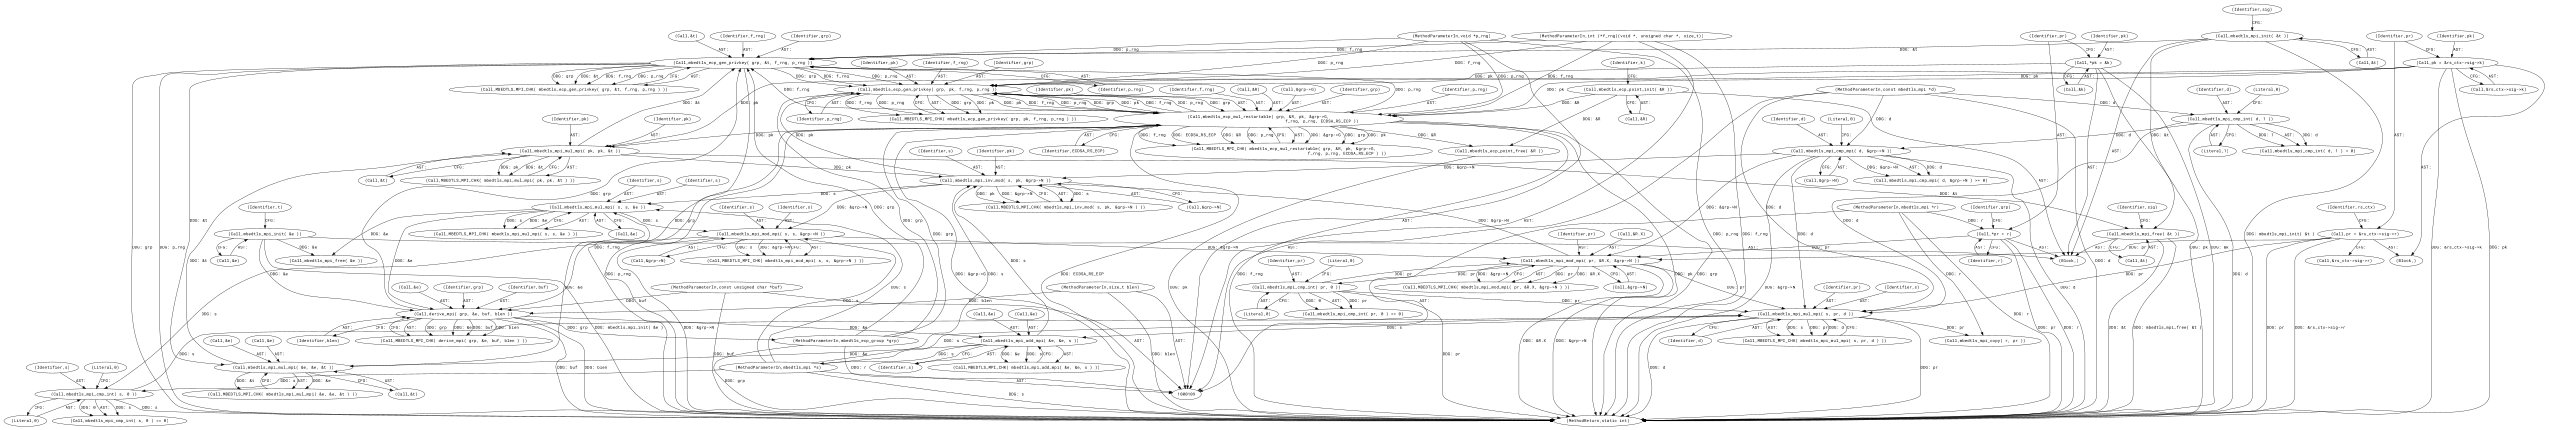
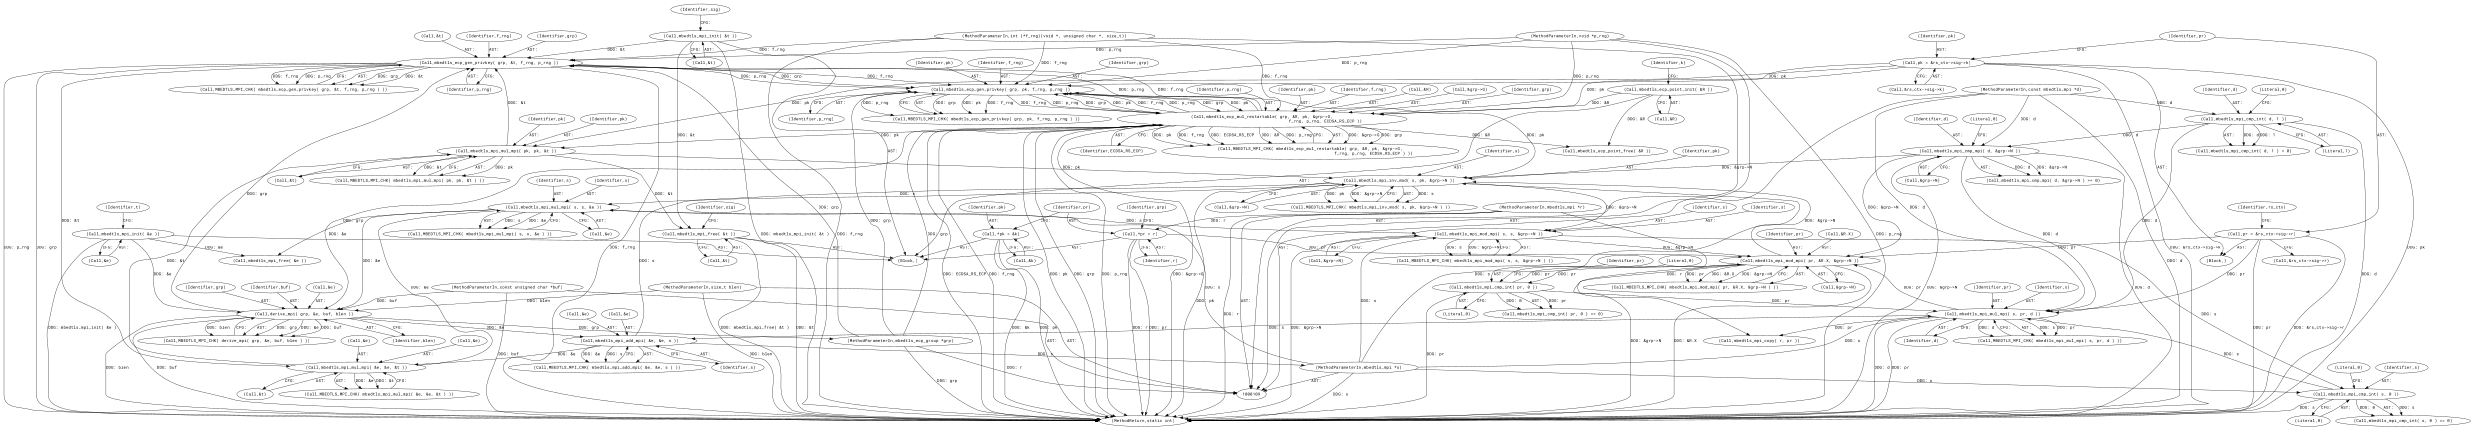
  digraph {
    fontname="Roboto Mono"
    node [fontname="Roboto Mono"]
    edge [fontname="Roboto Mono"]
    n1 [label="(Call,mbedtls_mpi_free( &t ))"]
    n2 [label="(Block,)"]
    n3 [label="(MethodReturn,static int)"]
    n4 [label="(Call,&t)"]
    n5 [label="(Call,mbedtls_mpi_init( &t ))"]
    n6 [label="(Call,mbedtls_ecp_gen_privkey( grp, &t, f_rng, p_rng ))"]
    n7 [label="(Call,&t)"]
    n8 [label="(Call,mbedtls_ecp_gen_privkey( grp, pk, f_rng, p_rng ))"]
    n9 [label="(Call,mbedtls_mpi_mul_mpi( &e, &e, &t ))"]
    n10 [label="(Identifier,p_rng)"]
    n11 [label="(Call,MBEDTLS_MPI_CHK( mbedtls_ecp_gen_privkey( grp, &t, f_rng, p_rng ) ))"]
    n12 [label="(Call,mbedtls_mpi_mul_mpi( pk, pk, &t ))"]
    n13 [label="(Call,mbedtls_mpi_inv_mod( s, pk, &grp->N ))"]
    n14 [label="(Call,&t)"]
    n15 [label="(Call,MBEDTLS_MPI_CHK( mbedtls_mpi_mul_mpi( pk, pk, &t ) ))"]
    n16 [label="(Call,mbedtls_mpi_mul_mpi( s, s, &e ))"]
    n17 [label="(Call,mbedtls_mpi_mod_mpi( s, s, &grp->N ))"]
    n18 [label="(Call,MBEDTLS_MPI_CHK( mbedtls_mpi_inv_mod( s, pk, &grp->N ) ))"]
    n19 [label="(Call,&grp->N)"]
    n20 [label="(Call,mbedtls_ecp_mul_restartable( grp, &R, pk, &grp->G,\n                                                  f_rng, p_rng, ECDSA_RS_ECP ))"]
    n21 [label="(Call,derive_mpi( grp, &e, buf, blen ))"]
    n22 [label="(Call,mbedtls_ecp_point_free( &R ))"]
    n23 [label="(Identifier,ECDSA_RS_ECP)"]
    n24 [label="(Call,MBEDTLS_MPI_CHK( mbedtls_ecp_mul_restartable( grp, &R, pk, &grp->G,\n                                                  f_rng, p_rng, ECDSA_RS_ECP ) ))"]
    n25 [label="(Call,MBEDTLS_MPI_CHK( mbedtls_ecp_gen_privkey( grp, pk, f_rng, p_rng ) ))"]
    n26 [label="(Identifier,p_rng)"]
    n27 [label="(Call,mbedtls_mpi_add_mpi( &e, &e, s ))"]
    n28 [label="(Call,MBEDTLS_MPI_CHK( derive_mpi( grp, &e, buf, blen ) ))"]
    n29 [label="(Identifier,blen)"]
    n30 [label="(MethodParameterIn,mbedtls_ecp_group *grp)"]
    n31 [label="(Call,MBEDTLS_MPI_CHK( mbedtls_mpi_mul_mpi( &e, &e, &t ) ))"]
    n32 [label="(Call,&t)"]
    n33 [label="(Identifier,s)"]
    n34 [label="(Call,MBEDTLS_MPI_CHK( mbedtls_mpi_add_mpi( &e, &e, s ) ))"]
    n35 [label="(MethodParameterIn,mbedtls_mpi *s)"]
    1000109
    n37 [label="(Call,MBEDTLS_MPI_CHK( mbedtls_mpi_mul_mpi( s, s, &e ) ))"]
    n38 [label="(Call,&e)"]
    n39 [label="(Call,mbedtls_mpi_free( &e ))"]
    n40 [label="(Call,mbedtls_mpi_mod_mpi( pr, &R.X, &grp->N ))"]
    n41 [label="(Call,mbedtls_mpi_cmp_int( s, 0 ))"]
    n42 [label="(Call,&grp->N)"]
    n43 [label="(Call,MBEDTLS_MPI_CHK( mbedtls_mpi_mod_mpi( s, s, &grp->N ) ))"]
    n44 [label="(Call,mbedtls_mpi_mul_mpi( s, pr, d ))"]
    n45 [label="(Call,mbedtls_mpi_copy( r, pr ))"]
    n46 [label="(Identifier,d)"]
    n47 [label="(Call,MBEDTLS_MPI_CHK( mbedtls_mpi_mul_mpi( s, pr, d ) ))"]
    n48 [label="(Call,mbedtls_mpi_cmp_int( pr, 0 ))"]
    n49 [label="(Call,MBEDTLS_MPI_CHK( mbedtls_mpi_mod_mpi( pr, &R.X, &grp->N ) ))"]
    n50 [label="(Call,&grp->N)"]
    n51 [label="(Call,mbedtls_mpi_cmp_int( s, 0 ) == 0)"]
    n52 [label="(Literal,0)"]
    n53 [label="(Call,pr = &rs_ctx->sig->r)"]
    n54 [label="(Call,&rs_ctx->sig->r)"]
    n55 [label="(Block,)"]
    n56 [label="(Literal,0)"]
    n57 [label="(Call,mbedtls_mpi_cmp_int( pr, 0 ) == 0)"]
    n58 [label="(Call,*pr = r)"]
    n59 [label="(Identifier,r)"]
    n60 [label="(MethodParameterIn,mbedtls_mpi *r)"]
    n61 [label="(Call,mbedtls_mpi_cmp_mpi( d, &grp->N ))"]
    n62 [label="(Call,mbedtls_mpi_cmp_mpi( d, &grp->N ) >= 0)"]
    n63 [label="(Call,&grp->N)"]
    n64 [label="(Call,mbedtls_mpi_cmp_int( d, 1 ))"]
    n65 [label="(Literal,1)"]
    n66 [label="(Call,mbedtls_mpi_cmp_int( d, 1 ) < 0)"]
    n67 [label="(MethodParameterIn,const mbedtls_mpi *d)"]
    n68 [label="(Call,mbedtls_mpi_init( &e ))"]
    n69 [label="(Call,&e)"]
    n70 [label="(MethodParameterIn,const unsigned char *buf)"]
    n71 [label="(MethodParameterIn,size_t blen)"]
    n72 [label="(MethodParameterIn,int (*f_rng)(void *, unsigned char *, size_t))"]
    n73 [label="(MethodParameterIn,void *p_rng)"]
    n74 [label="(Call,*pk = &k)"]
    n75 [label="(Call,&k)"]
    n76 [label="(Call,pk = &rs_ctx->sig->k)"]
    n77 [label="(Call,&rs_ctx->sig->k)"]
    n78 [label="(Call,mbedtls_ecp_point_init( &R ))"]
    n79 [label="(Call,&R)"]
    n80 [label="(Identifier,s)"]
    n81 [label="(Identifier,k)"]
    n82 [label="(Identifier,rs_ctx)"]
    n83 [label="(Literal,0)"]
    n84 [label="(Literal,0)"]
    n85 [label="(Call,&e)"]
    n86 [label="(Identifier,pk)"]
    n87 [label="(Literal,0)"]
    n88 [label="(Identifier,s)"]
    n89 [label="(Identifier,grp)"]
    n90 [label="(Identifier,pk)"]
    n91 [label="(Identifier,s)"]
    n92 [label="(Identifier,pr)"]
    n93 [label="(Identifier,pk)"]
    n94 [label="(Call,&e)"]
    n95 [label="(Identifier,f_rng)"]
    n96 [label="(Call,&t)"]
    n97 [label="(Identifier,d)"]
    n98 [label="(Call,&R)"]
    n99 [label="(Identifier,buf)"]
    n100 [label="(Call,&e)"]
    n101 [label="(Identifier,grp)"]
    n102 [label="(Identifier,f_rng)"]
    n103 [label="(Call,&grp->G)"]
    n104 [label="(Identifier,pk)"]
    n105 [label="(Identifier,pr)"]
    n106 [label="(Identifier,s)"]
    n107 [label="(Identifier,pr)"]
    n108 [label="(Identifier,sig)"]
    n109 [label="(Call,&e)"]
    n110 [label="(Identifier,grp)"]
    n111 [label="(Identifier,f_rng)"]
    n112 [label="(Identifier,pr)"]
    n113 [label="(Identifier,t)"]
    n114 [label="(Identifier,sig)"]
    n115 [label="(Literal,0)"]
    n116 [label="(Identifier,d)"]
    n117 [label="(Identifier,pr)"]
    n118 [label="(Call,&R.X)"]
    n119 [label="(Identifier,s)"]
    n120 [label="(Identifier,pk)"]
    n121 [label="(Identifier,pk)"]
    n122 [label="(Identifier,p_rng)"]
    n123 [label="(Identifier,s)"]
    n124 [label="(Identifier,s)"]
    n125 [label="(Identifier,grp)"]
    n126 [label="(Identifier,grp)"]
    n127 [label="(Call,&e)"]
    n128 [label="(Identifier,pk)"]
    n1 -> n2 [label="AST: "]
    n1 -> n3 [label="DDG: mbedtls_mpi_free( &t )"]
    n1 -> n3 [label="DDG: &t"]
    n1 -> n4 [label="CFG: "]
    n4 -> n1 [label="AST: "]
    n5 -> n1 [label="DDG: &t"]
    n5 -> n2 [label="AST: "]
    n5 -> n3 [label="DDG: mbedtls_mpi_init( &t )"]
    n5 -> n6 [label="DDG: &t"]
    n5 -> n7 [label="CFG: "]
    n6 -> n3 [label="DDG: f_rng"]
    n6 -> n3 [label="DDG: p_rng"]
    n6 -> n3 [label="DDG: grp"]
    n6 -> n8 [label="DDG: grp"]
    n6 -> n8 [label="DDG: f_rng"]
    n6 -> n8 [label="DDG: p_rng"]
    n6 -> n9 [label="DDG: &t"]
    n6 -> n10 [label="CFG: "]
    n6 -> n11 [label="AST: "]
    n6 -> n11 [label="DDG: grp"]
    n6 -> n11 [label="DDG: &t"]
    n6 -> n11 [label="DDG: f_rng"]
    n6 -> n11 [label="DDG: p_rng"]
    n7 -> n5 [label="AST: "]
    n8 -> n20 [label="DDG: grp"]
    n8 -> n20 [label="DDG: pk"]
    n8 -> n20 [label="DDG: f_rng"]
    n8 -> n20 [label="DDG: p_rng"]
    n8 -> n25 [label="AST: "]
    n8 -> n25 [label="DDG: grp"]
    n8 -> n25 [label="DDG: pk"]
    n8 -> n25 [label="DDG: f_rng"]
    n8 -> n25 [label="DDG: p_rng"]
    n8 -> n26 [label="CFG: "]
    n9 -> n12 [label="DDG: &t"]
    n9 -> n16 [label="DDG: &e"]
    n9 -> n31 [label="AST: "]
    n9 -> n31 [label="DDG: &e"]
    n9 -> n31 [label="DDG: &t"]
    n9 -> n32 [label="CFG: "]
    n10 -> n6 [label="AST: "]
    n11 -> n6 [label="CFG: "]
    n12 -> n1 [label="DDG: &t"]
    n12 -> n6 [label="DDG: &t"]
    n12 -> n13 [label="DDG: pk"]
    n12 -> n14 [label="CFG: "]
    n12 -> n15 [label="AST: "]
    n12 -> n15 [label="DDG: pk"]
    n12 -> n15 [label="DDG: &t"]
-   n22 -> n3 [label="DDG: pk"]
+   n13 -> n3 [label="DDG: pk"]
    n13 -> n8 [label="DDG: pk"]
    n13 -> n16 [label="DDG: s"]
    n13 -> n17 [label="DDG: &grp->N"]
    n13 -> n18 [label="AST: "]
    n13 -> n18 [label="DDG: s"]
    n13 -> n18 [label="DDG: pk"]
    n13 -> n18 [label="DDG: &grp->N"]
    n13 -> n19 [label="CFG: "]
    n14 -> n12 [label="AST: "]
    n15 -> n12 [label="CFG: "]
    n16 -> n17 [label="DDG: s"]
    n16 -> n21 [label="DDG: &e"]
    n16 -> n37 [label="AST: "]
    n16 -> n37 [label="DDG: s"]
    n16 -> n37 [label="DDG: &e"]
    n16 -> n38 [label="CFG: "]
    n16 -> n39 [label="DDG: &e"]
    n17 -> n3 [label="DDG: &grp->N"]
    n17 -> n40 [label="DDG: &grp->N"]
    n17 -> n41 [label="DDG: s"]
    n17 -> n42 [label="CFG: "]
    n17 -> n43 [label="AST: "]
    n17 -> n43 [label="DDG: s"]
    n17 -> n43 [label="DDG: &grp->N"]
    n18 -> n13 [label="CFG: "]
    n19 -> n13 [label="AST: "]
    n20 -> n3 [label="DDG: &grp->G"]
    n20 -> n3 [label="DDG: ECDSA_RS_ECP"]
    n20 -> n3 [label="DDG: f_rng"]
    n20 -> n3 [label="DDG: pk"]
    n20 -> n3 [label="DDG: grp"]
    n20 -> n3 [label="DDG: p_rng"]
    n20 -> n6 [label="DDG: f_rng"]
    n20 -> n6 [label="DDG: p_rng"]
    n20 -> n8 [label="DDG: grp"]
    n20 -> n8 [label="DDG: pk"]
    n20 -> n8 [label="DDG: f_rng"]
    n20 -> n8 [label="DDG: p_rng"]
    n20 -> n12 [label="DDG: pk"]
    n20 -> n21 [label="DDG: grp"]
    n20 -> n22 [label="DDG: &R"]
    n20 -> n23 [label="CFG: "]
    n20 -> n24 [label="AST: "]
    n20 -> n24 [label="DDG: &grp->G"]
    n20 -> n24 [label="DDG: grp"]
    n20 -> n24 [label="DDG: pk"]
    n20 -> n24 [label="DDG: f_rng"]
    n20 -> n24 [label="DDG: ECDSA_RS_ECP"]
    n20 -> n24 [label="DDG: &R"]
    n20 -> n24 [label="DDG: p_rng"]
    n21 -> n3 [label="DDG: buf"]
    n21 -> n3 [label="DDG: blen"]
    n21 -> n6 [label="DDG: grp"]
    n21 -> n27 [label="DDG: &e"]
    n21 -> n28 [label="AST: "]
    n21 -> n28 [label="DDG: grp"]
    n21 -> n28 [label="DDG: &e"]
    n21 -> n28 [label="DDG: buf"]
    n21 -> n28 [label="DDG: blen"]
    n21 -> n29 [label="CFG: "]
    n21 -> n30 [label="DDG: grp"]
    n23 -> n20 [label="AST: "]
    n24 -> n20 [label="CFG: "]
    n25 -> n8 [label="CFG: "]
    n26 -> n8 [label="AST: "]
    n27 -> n9 [label="DDG: &e"]
    n27 -> n13 [label="DDG: s"]
    n27 -> n33 [label="CFG: "]
    n27 -> n34 [label="AST: "]
    n27 -> n34 [label="DDG: &e"]
    n27 -> n34 [label="DDG: s"]
    n27 -> n35 [label="DDG: s"]
    n28 -> n21 [label="CFG: "]
    n29 -> n21 [label="AST: "]
    n30 -> n3 [label="DDG: grp"]
    n30 -> n6 [label="DDG: grp"]
    n30 -> n8 [label="DDG: grp"]
    n30 -> n20 [label="DDG: grp"]
    n30 -> 1000109 [label="DDG: r"]
    n31 -> n9 [label="CFG: "]
    n32 -> n9 [label="AST: "]
    n33 -> n27 [label="AST: "]
    n34 -> n27 [label="CFG: "]
    n35 -> n3 [label="DDG: s"]
    n35 -> n13 [label="DDG: s"]
    n35 -> n16 [label="DDG: s"]
    n35 -> n17 [label="DDG: s"]
    n35 -> 1000109 [label="AST: "]
    n35 -> n41 [label="DDG: s"]
    n35 -> n44 [label="DDG: s"]
    n37 -> n16 [label="CFG: "]
    n38 -> n16 [label="AST: "]
    n40 -> n3 [label="DDG: &grp->N"]
    n40 -> n3 [label="DDG: &R.X"]
    n40 -> n13 [label="DDG: &grp->N"]
    n40 -> n48 [label="DDG: pr"]
    n40 -> n49 [label="AST: "]
    n40 -> n49 [label="DDG: pr"]
    n40 -> n49 [label="DDG: &R.X"]
    n40 -> n49 [label="DDG: &grp->N"]
    n40 -> n50 [label="CFG: "]
    n41 -> n3 [label="DDG: s"]
    n41 -> n44 [label="DDG: s"]
    n41 -> n51 [label="AST: "]
    n41 -> n51 [label="DDG: s"]
    n41 -> n51 [label="DDG: 0"]
    n41 -> n52 [label="CFG: "]
    n42 -> n17 [label="AST: "]
    n43 -> n17 [label="CFG: "]
    n44 -> n3 [label="DDG: d"]
    n44 -> n3 [label="DDG: pr"]
    n44 -> n27 [label="DDG: s"]
-   n40 -> n44 [label="DDG: pr"]
+   n44 -> n40 [label="DDG: pr"]
    n44 -> n45 [label="DDG: pr"]
    n44 -> n46 [label="CFG: "]
    n44 -> n47 [label="AST: "]
    n44 -> n47 [label="DDG: s"]
    n44 -> n47 [label="DDG: pr"]
    n44 -> n47 [label="DDG: d"]
    n46 -> n44 [label="AST: "]
    n47 -> n44 [label="CFG: "]
    n48 -> n3 [label="DDG: pr"]
    n48 -> n40 [label="DDG: pr"]
    n48 -> n44 [label="DDG: pr"]
    n48 -> n56 [label="CFG: "]
    n48 -> n57 [label="AST: "]
    n48 -> n57 [label="DDG: pr"]
    n48 -> n57 [label="DDG: 0"]
    n49 -> n40 [label="CFG: "]
    n50 -> n40 [label="AST: "]
    n52 -> n41 [label="AST: "]
    n53 -> n3 [label="DDG: pr"]
    n53 -> n3 [label="DDG: &rs_ctx->sig->r"]
    n53 -> n40 [label="DDG: pr"]
    n53 -> n44 [label="DDG: pr"]
    n53 -> n54 [label="CFG: "]
    n53 -> n55 [label="AST: "]
    n56 -> n48 [label="AST: "]
    n58 -> n2 [label="AST: "]
    n58 -> n3 [label="DDG: pr"]
    n58 -> n3 [label="DDG: r"]
    n58 -> n40 [label="DDG: pr"]
    n58 -> n59 [label="CFG: "]
    n59 -> n58 [label="AST: "]
    n60 -> n3 [label="DDG: r"]
    n60 -> 1000109 [label="AST: "]
    n60 -> n45 [label="DDG: r"]
    n60 -> n58 [label="DDG: r"]
    n61 -> n3 [label="DDG: &grp->N"]
    n61 -> n3 [label="DDG: d"]
    n61 -> n13 [label="DDG: &grp->N"]
    n61 -> n40 [label="DDG: &grp->N"]
    n61 -> n44 [label="DDG: d"]
    n61 -> n62 [label="AST: "]
    n61 -> n62 [label="DDG: d"]
    n61 -> n62 [label="DDG: &grp->N"]
    n61 -> n63 [label="CFG: "]
    n63 -> n61 [label="AST: "]
    n64 -> n3 [label="DDG: d"]
    n64 -> n44 [label="DDG: d"]
    n64 -> n61 [label="DDG: d"]
    n64 -> n65 [label="CFG: "]
    n64 -> n66 [label="AST: "]
    n64 -> n66 [label="DDG: d"]
    n64 -> n66 [label="DDG: 1"]
    n65 -> n64 [label="AST: "]
    n67 -> n3 [label="DDG: d"]
    n67 -> 1000109 [label="AST: "]
    n67 -> n44 [label="DDG: d"]
    n67 -> n61 [label="DDG: d"]
    n67 -> n64 [label="DDG: d"]
    n68 -> n2 [label="AST: "]
    n68 -> n3 [label="DDG: mbedtls_mpi_init( &e )"]
    n68 -> n21 [label="DDG: &e"]
    n68 -> n39 [label="DDG: &e"]
    n68 -> n69 [label="CFG: "]
    n69 -> n68 [label="AST: "]
    n70 -> n3 [label="DDG: buf"]
    n70 -> n21 [label="DDG: buf"]
    n70 -> 1000109 [label="AST: "]
    n71 -> n3 [label="DDG: blen"]
    n71 -> n21 [label="DDG: blen"]
    n71 -> 1000109 [label="AST: "]
    n72 -> n3 [label="DDG: f_rng"]
    n72 -> n6 [label="DDG: f_rng"]
    n72 -> n8 [label="DDG: f_rng"]
    n72 -> n20 [label="DDG: f_rng"]
    n72 -> 1000109 [label="AST: "]
    n73 -> n3 [label="DDG: p_rng"]
    n73 -> n6 [label="DDG: p_rng"]
    n73 -> n8 [label="DDG: p_rng"]
    n73 -> n20 [label="DDG: p_rng"]
    n73 -> 1000109 [label="AST: "]
    n74 -> n2 [label="AST: "]
    n74 -> n3 [label="DDG: pk"]
    n74 -> n3 [label="DDG: &k"]
-   n74 -> n8 [label="DDG: pk"]
    n74 -> n75 [label="CFG: "]
    n75 -> n74 [label="AST: "]
    n76 -> n3 [label="DDG: &rs_ctx->sig->k"]
    n76 -> n3 [label="DDG: pk"]
    n76 -> n8 [label="DDG: pk"]
    n76 -> n12 [label="DDG: pk"]
    n76 -> n20 [label="DDG: pk"]
    n76 -> n55 [label="AST: "]
    n76 -> n77 [label="CFG: "]
    n77 -> n76 [label="AST: "]
    n78 -> n2 [label="AST: "]
    n78 -> n20 [label="DDG: &R"]
    n78 -> n22 [label="DDG: &R"]
    n78 -> n79 [label="CFG: "]
    n79 -> n78 [label="AST: "]
    n80 -> n17 [label="AST: "]
    n81 -> n78 [label="CFG: "]
    n82 -> n53 [label="CFG: "]
    n83 -> n64 [label="CFG: "]
    n84 -> n48 [label="CFG: "]
    n85 -> n27 [label="AST: "]
    n86 -> n76 [label="AST: "]
    n87 -> n41 [label="CFG: "]
    n88 -> n16 [label="AST: "]
    n89 -> n58 [label="CFG: "]
    n90 -> n20 [label="AST: "]
    n91 -> n41 [label="AST: "]
    n92 -> n40 [label="AST: "]
    n93 -> n8 [label="AST: "]
    n94 -> n9 [label="AST: "]
    n95 -> n20 [label="AST: "]
    n96 -> n6 [label="AST: "]
    n97 -> n61 [label="AST: "]
    n98 -> n20 [label="AST: "]
    n99 -> n21 [label="AST: "]
    n100 -> n21 [label="AST: "]
    n101 -> n21 [label="AST: "]
    n102 -> n8 [label="AST: "]
    n103 -> n20 [label="AST: "]
    n104 -> n74 [label="AST: "]
    n105 -> n44 [label="AST: "]
    n106 -> n16 [label="AST: "]
    n107 -> n48 [label="AST: "]
    n108 -> n1 [label="CFG: "]
    n109 -> n27 [label="AST: "]
    n110 -> n20 [label="AST: "]
    n111 -> n6 [label="AST: "]
    n112 -> n58 [label="AST: "]
    n112 -> n74 [label="CFG: "]
    n113 -> n68 [label="CFG: "]
    n114 -> n5 [label="CFG: "]
    n115 -> n61 [label="CFG: "]
    n116 -> n64 [label="AST: "]
    n117 -> n53 [label="AST: "]
    n117 -> n76 [label="CFG: "]
    n118 -> n40 [label="AST: "]
    n119 -> n17 [label="AST: "]
    n120 -> n12 [label="AST: "]
    n121 -> n12 [label="AST: "]
    n122 -> n20 [label="AST: "]
    n123 -> n44 [label="AST: "]
    n124 -> n13 [label="AST: "]
    n125 -> n8 [label="AST: "]
    n126 -> n6 [label="AST: "]
    n127 -> n9 [label="AST: "]
    n128 -> n13 [label="AST: "]
  }
